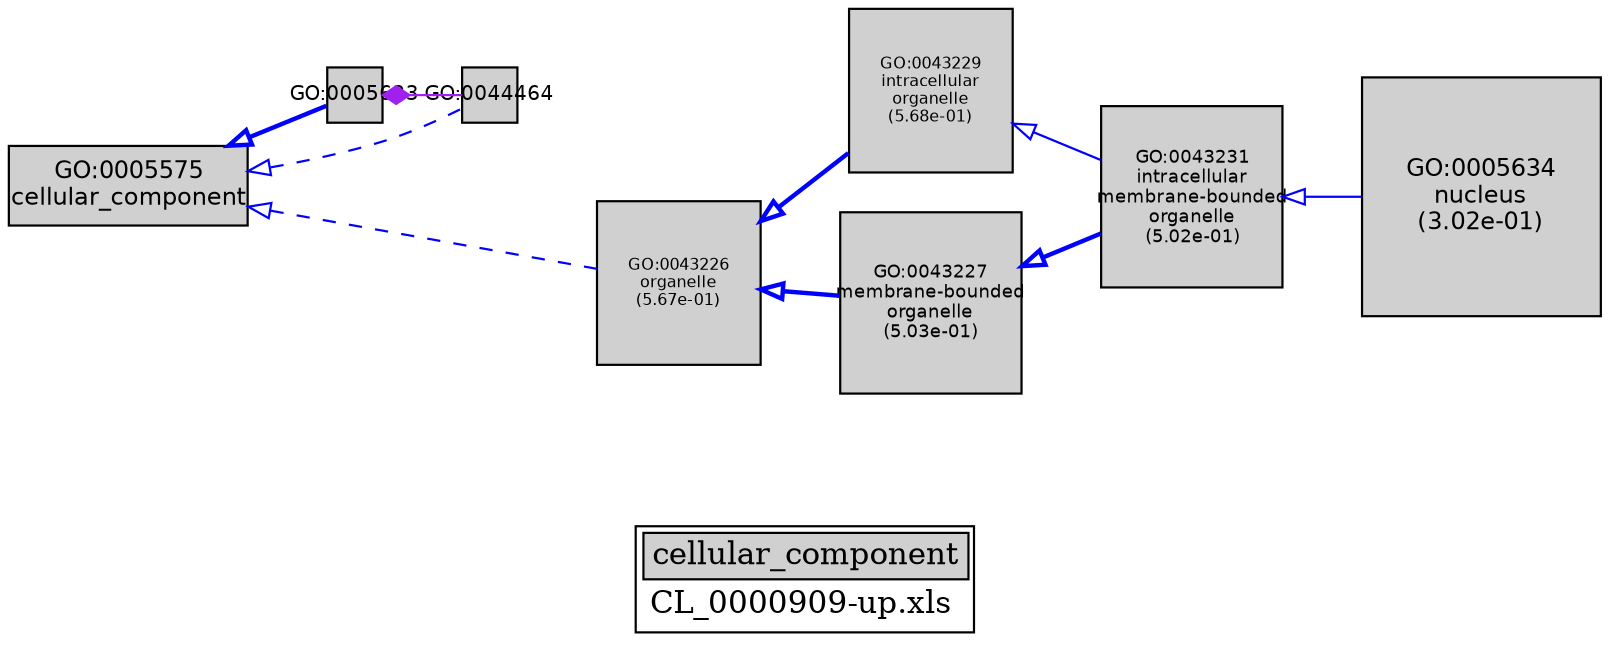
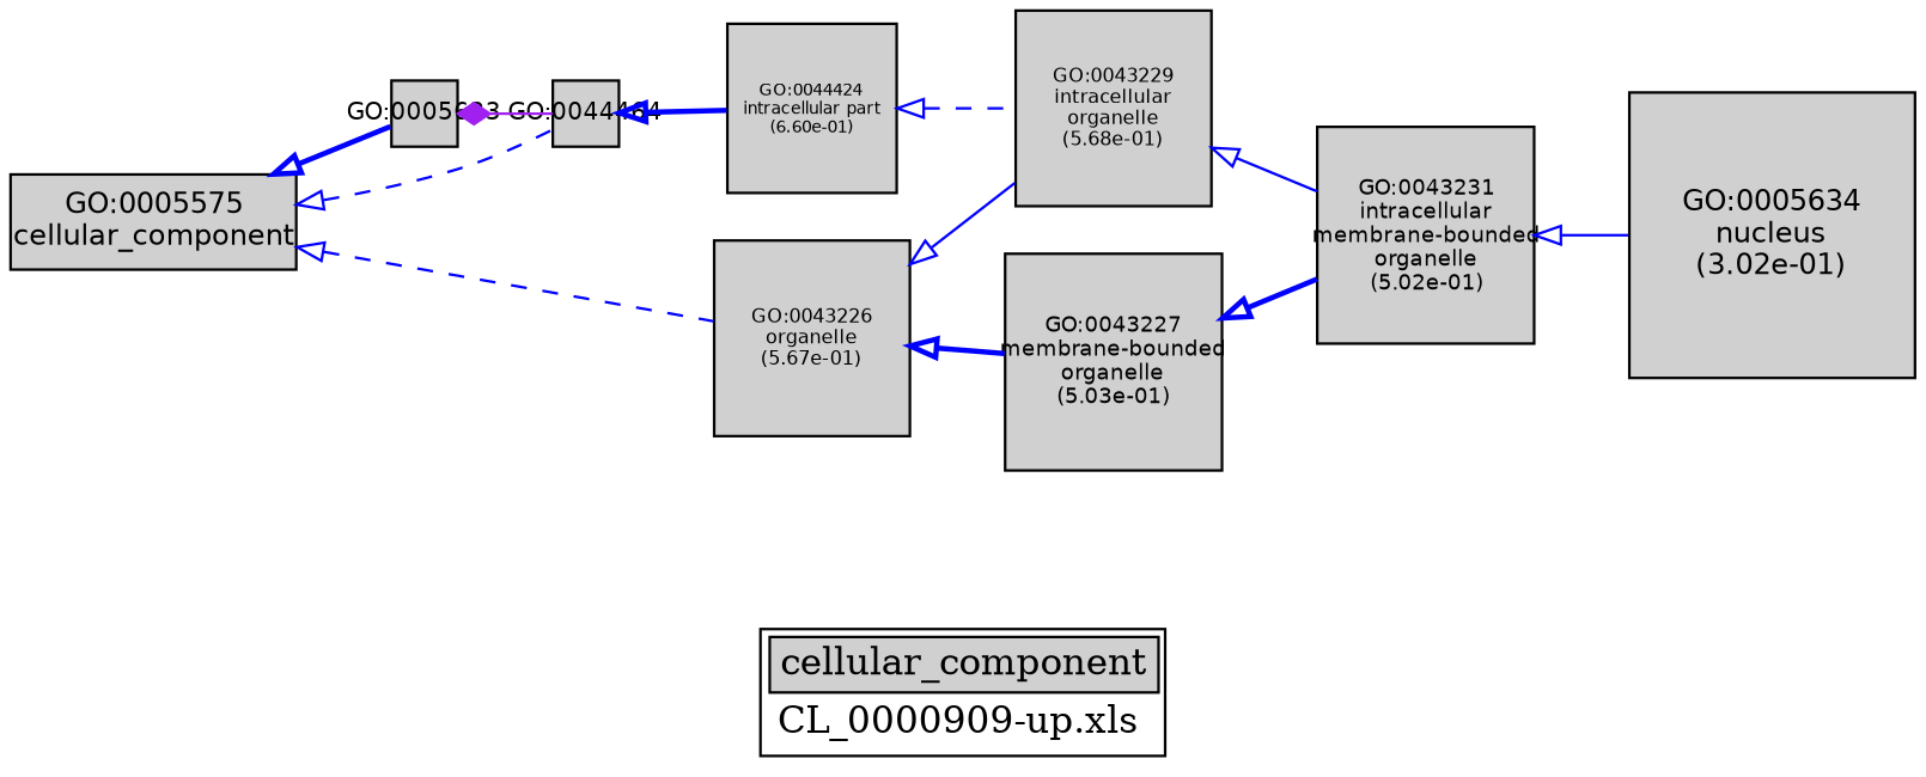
  digraph {
    bgcolor="#FFFFFF"
    label=<<TABLE COLOR="black" BGCOLOR="white"><TR><TD COLSPAN="2" BGCOLOR="#D0D0D0"><FONT COLOR="black">cellular_component</FONT></TD></TR><TR><TD BORDER="0">CL_0000909-up.xls</TD></TR></TABLE>>
    rankdir=LR
    node [color=black fillcolor="#D0D0D0" fixedsize=true fontcolor=black fontname=Helvetica fontsize=9 shape=box style=filled]
    edge [arrowtail=empty color=blue dir=back style=bold weight=5.0]
    "GO:0005623" [height=0.347613034246 width=0.347613034246]
    n2 [fontsize=8.1992083704 height=1.13877894033 label=<<TABLE BORDER="0"><TR><TD>GO:0043227<BR/>membrane-bounded<BR/>organelle<BR/>(5.03e-01)</TD></TR></TABLE>> width=1.13877894033]
    n3 [fontsize=10.8 label=<<TABLE BORDER="0"><TR><TD>GO:0005575<BR/>cellular_component</TD></TR></TABLE>> width=1.5]
    n4 [fontsize=7.42672401987 height=1.0314894472 label=<<TABLE BORDER="0"><TR><TD>GO:0043226<BR/>organelle<BR/>(5.67e-01)</TD></TR></TABLE>> width=1.0314894472]
    "GO:0044464" [height=0.347613034246 width=0.347613034246]
+   n6 [fontsize=6.39176162381 height=0.887744669974 label=<<TABLE BORDER="0"><TR><TD>GO:0044424<BR/>intracellular part<BR/>(6.60e-01)</TD></TR></TABLE>> width=0.887744669974]
    n7 [fontsize=7.44532971442 height=1.03407357145 label=<<TABLE BORDER="0"><TR><TD>GO:0043229<BR/>intracellular<BR/>organelle<BR/>(5.68e-01)</TD></TR></TABLE>> width=1.03407357145]
    n8 [fontsize=8.2109547309 height=1.14041037929 label=<<TABLE BORDER="0"><TR><TD>GO:0043231<BR/>intracellular<BR/>membrane-bounded<BR/>organelle<BR/>(5.02e-01)</TD></TR></TABLE>> width=1.14041037929]
    n9 [fontsize=10.8 height=1.5 label=<<TABLE BORDER="0"><TR><TD>GO:0005634<BR/>nucleus<BR/>(3.02e-01)</TD></TR></TABLE>> width=1.5]
    subgraph sub_1 {
      "GO:0005623"
      n2
      n3
      n4
      "GO:0044464"
+     n6
      n7
      n8
      n9
    }
    subgraph sub_2 {
      subgraph sub_3 {
        subgraph sub_4 {
        }
        subgraph sub_5 {
        }
      }
      subgraph sub_6 {
        "GO:0005623"
        "GO:0044464"
+       n6
      }
      subgraph sub_7 {
        "GO:0005623"
        n2
        n3
        n4
        "GO:0044464"
+       n6
        n7
        n8
        n9
      }
    }
    "GO:0005623" -> "GO:0044464" [arrowtail=diamond color=purple style=solid weight=2.5]
    n2 -> n8
    n3 -> "GO:0005623"
    n3 -> n4 [style=dashed]
    n3 -> "GO:0044464" [style=dashed]
    n4 -> n2
-   n4 -> n7
+   n4 -> n7 [style=solid]
+   "GO:0044464" -> n6
+   n6 -> n7 [style=dashed]
    n7 -> n8 [style=solid]
    n8 -> n9 [style=solid]
  }
